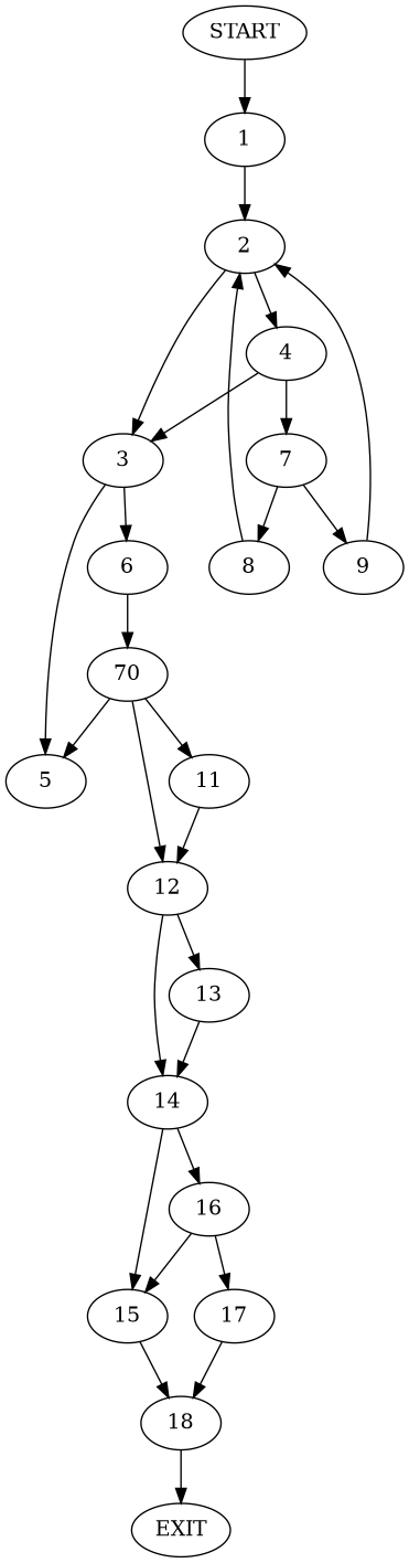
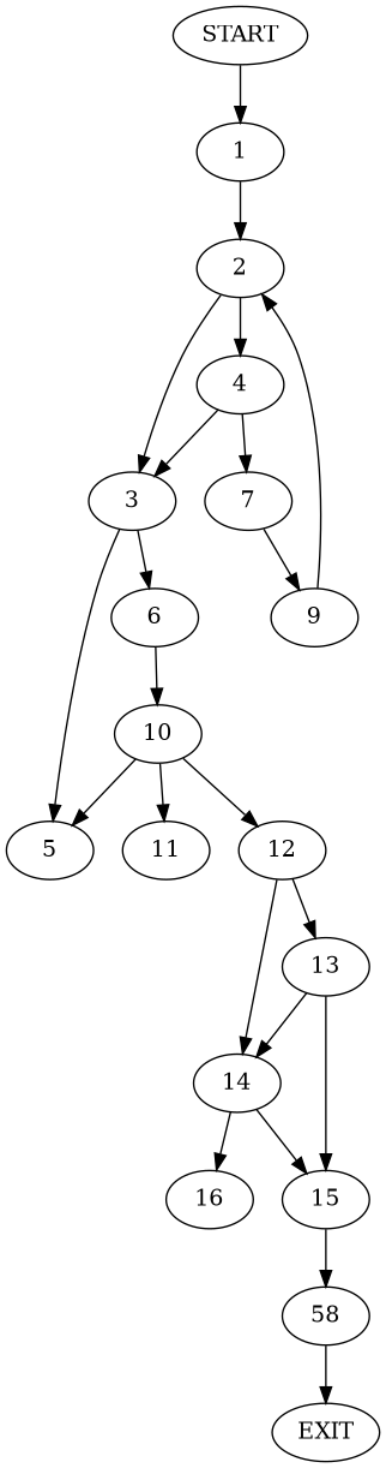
  digraph {
    n1 [label=START]
    1
    2
    n4 [label=EXIT]
    3
    4
    5
    6
    7
-   10 [label=70]
-   8
+   10
    9
    11
    12
    13
    14
    15
    16
-   18
-   17
+   18 [label=58]
    n1 -> 1
    1 -> 2
    2 -> 3
    2 -> 4
    3 -> 5
    3 -> 6
    4 -> 3
    4 -> 7
    6 -> 10
-   7 -> 8
    7 -> 9
    10 -> 5
    10 -> 11
    10 -> 12
-   8 -> 2
    9 -> 2
-   11 -> 12
    12 -> 13
    12 -> 14
    13 -> 14
    14 -> 15
    14 -> 16
    15 -> 18
-   16 -> 15
-   16 -> 17
+   13 -> 15
    18 -> n4
-   17 -> 18
  }
